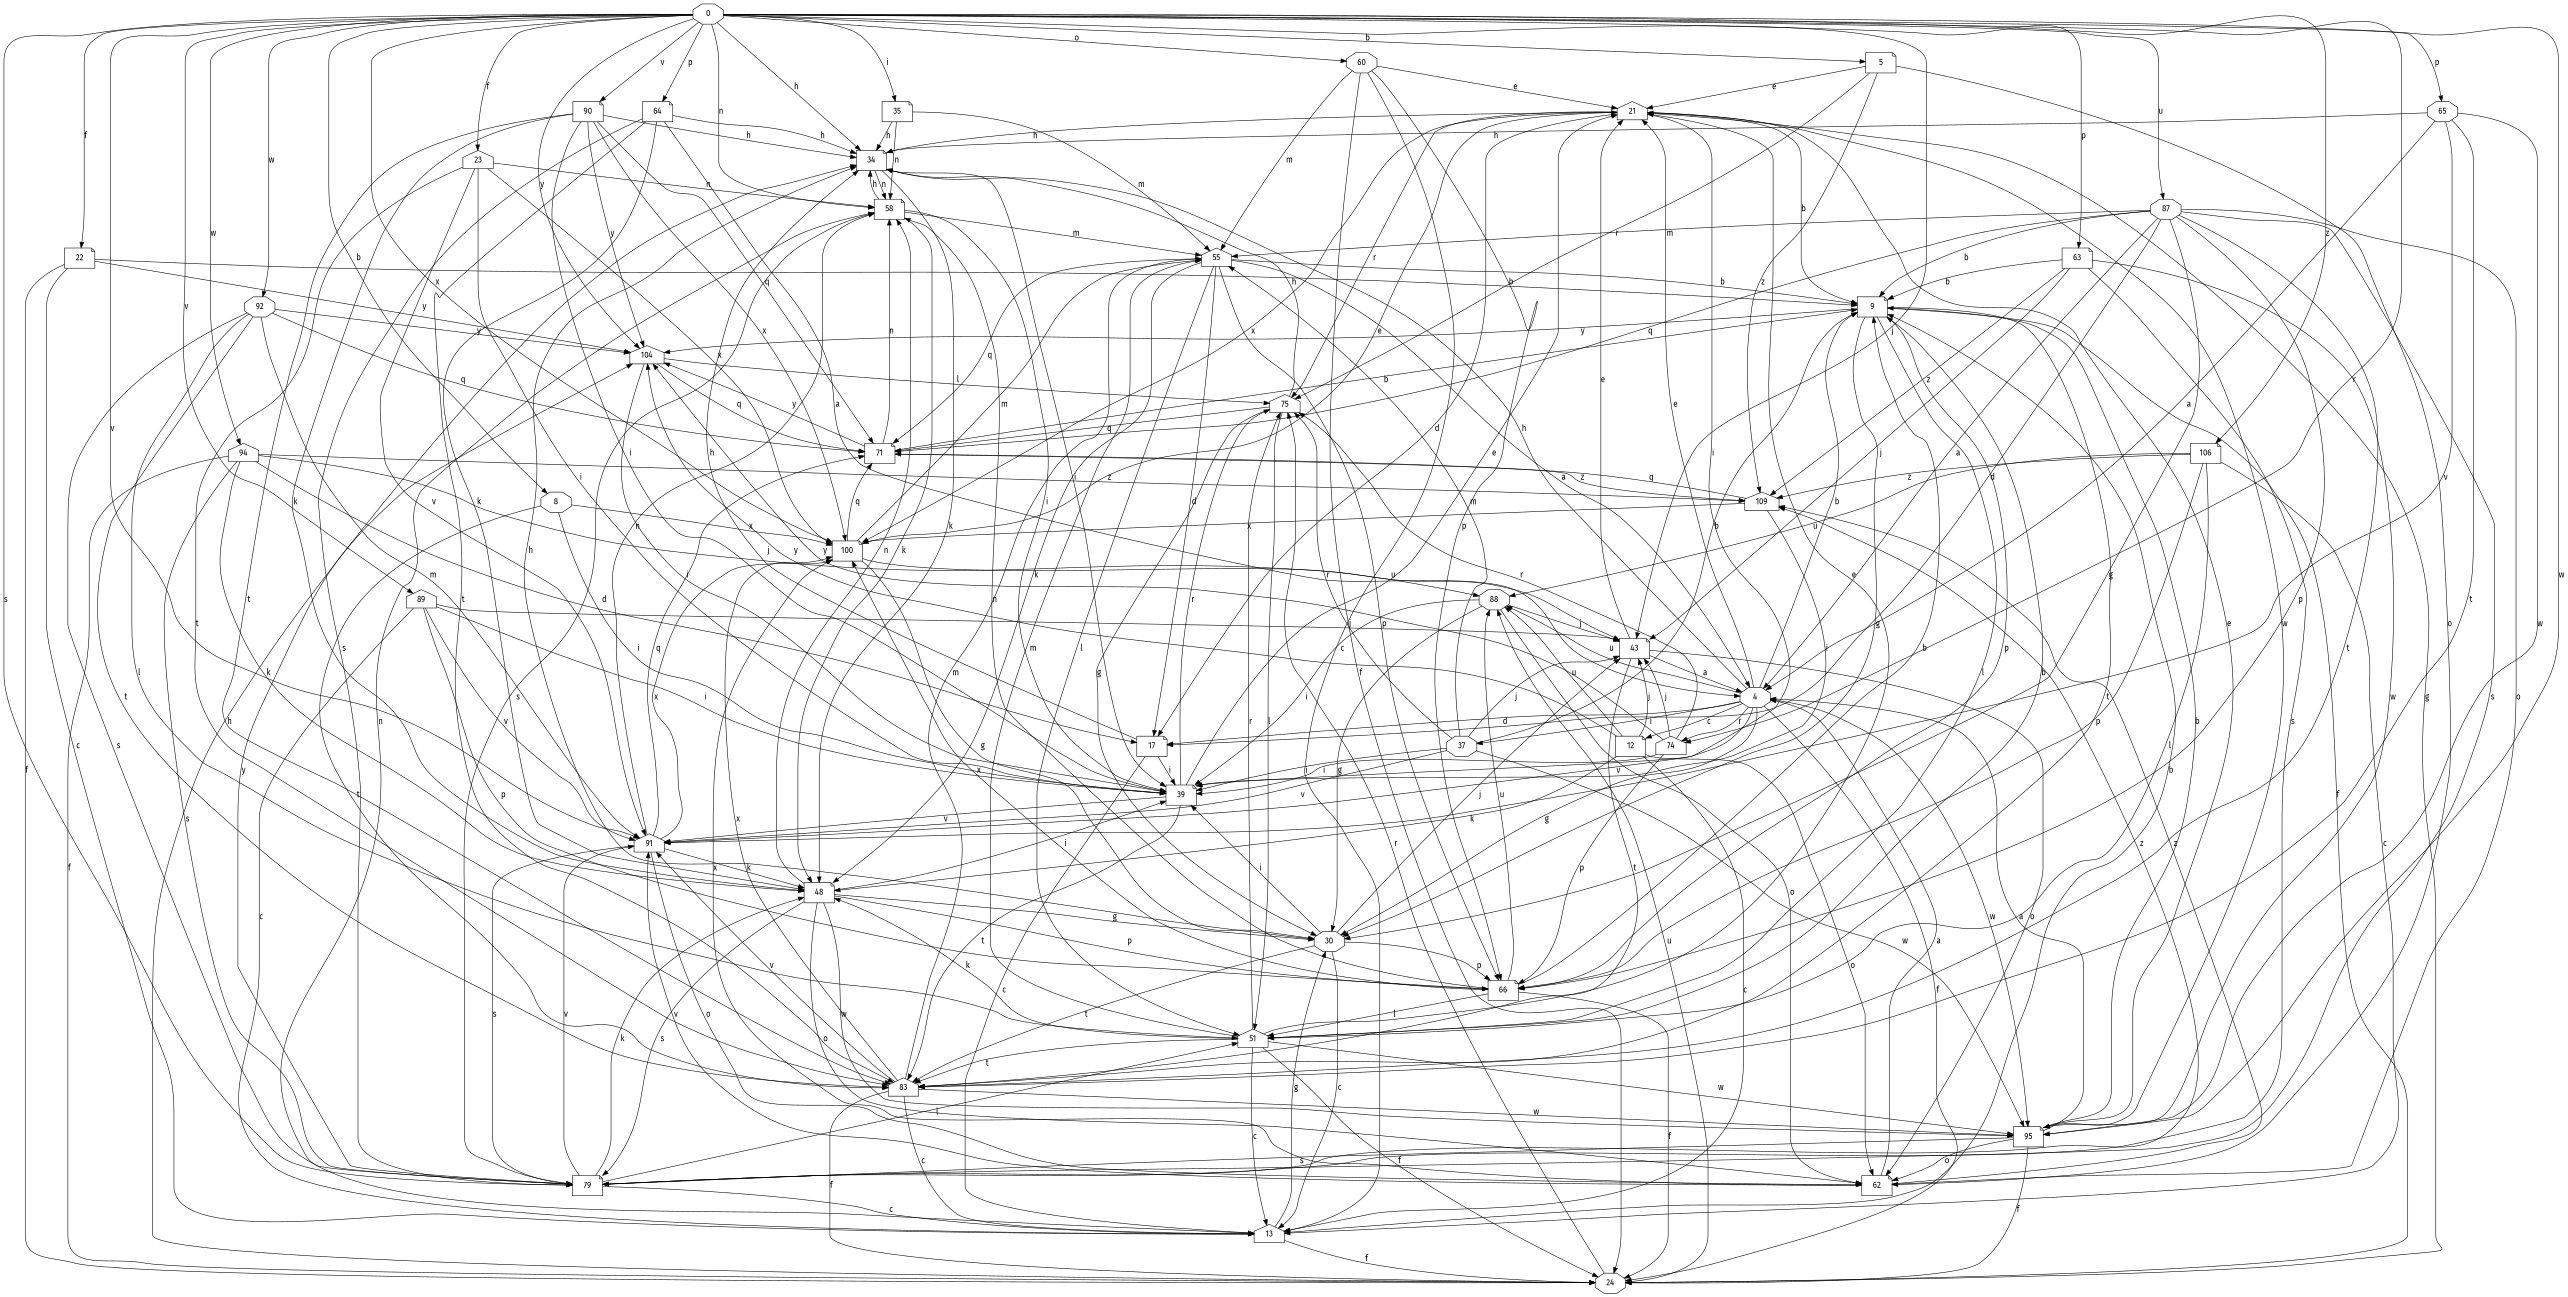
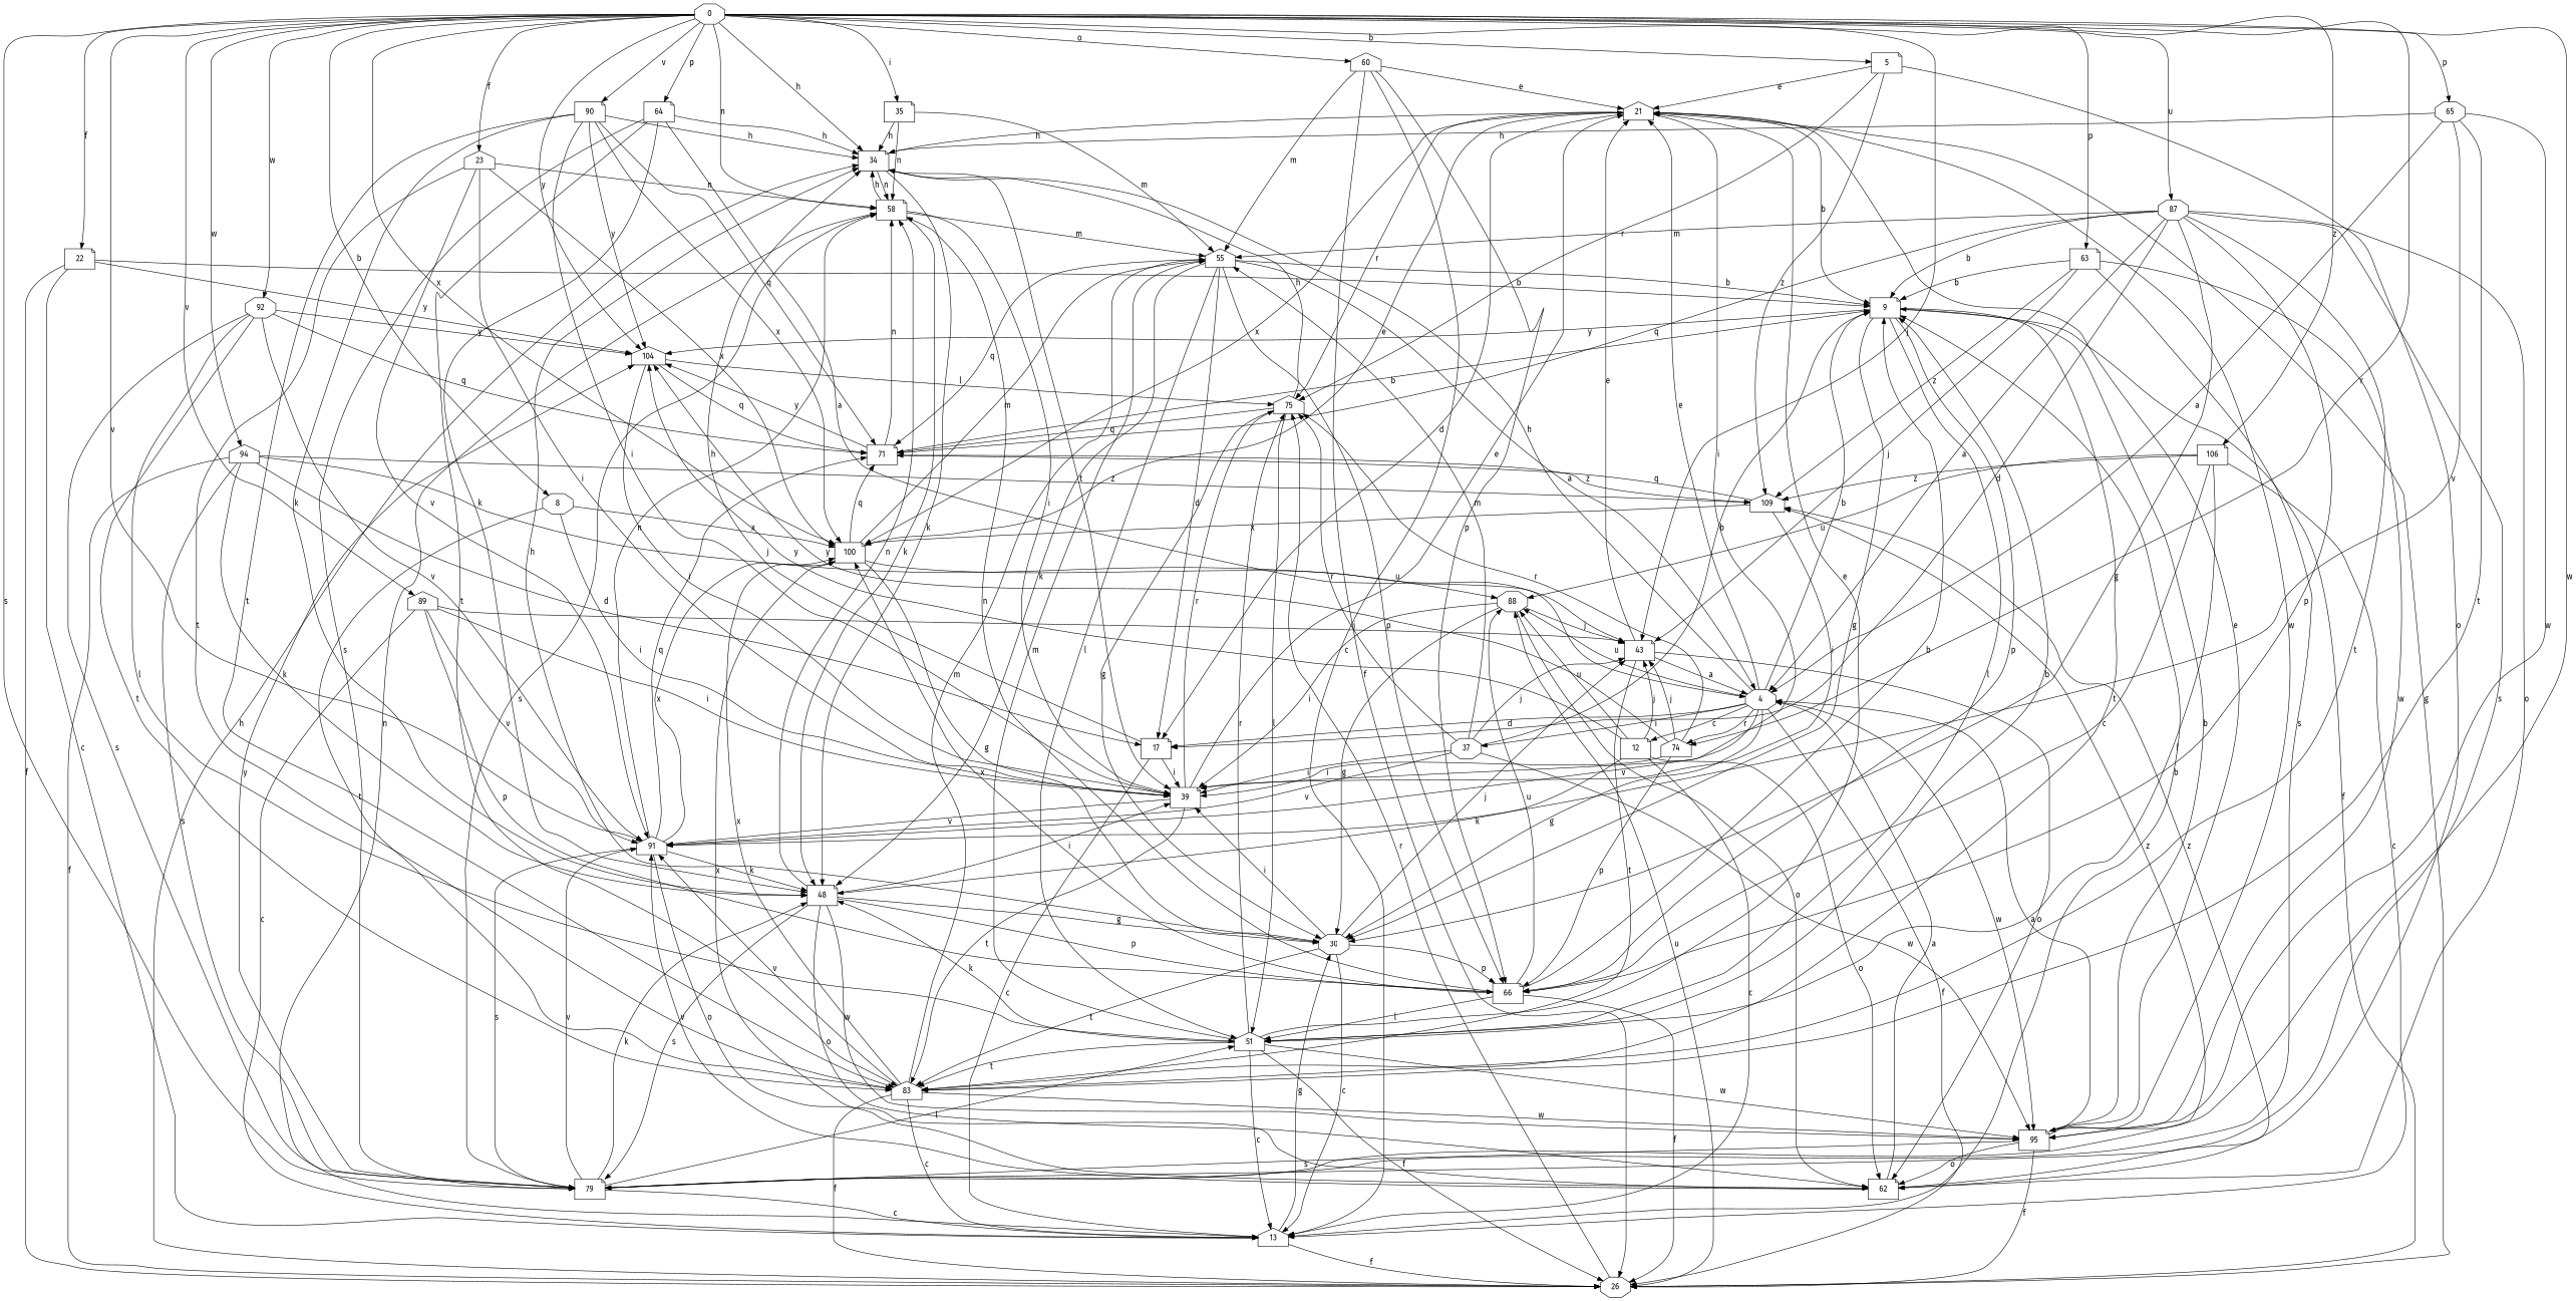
  strict digraph {
    fontname="Fira Sans"
    node [fontname="Fira Sans" shape=note]
    edge [fontname="Fira Sans"]
    0 [shape=octagon]
    5
    8 [shape=octagon]
    22
    23 [shape=house]
    34
    35
    43
    58
-   60 [shape=octagon]
+   60 [shape=house]
    63
    64
    65 [shape=octagon]
    74 [shape=house]
    79
    87 [shape=octagon]
    89 [shape=house]
    90
    91 [shape=house]
    92 [shape=octagon]
    94 [shape=house]
    95
    100
    104 [shape=house]
    106
    21 [shape=house]
    62
    75 [shape=house]
    109 [shape=house]
    39
    83 [shape=house]
    9
-   26 [shape=octagon label=24]
+   26 [shape=octagon]
    13 [shape=house]
    48
    55 [shape=house]
    4 [shape=octagon]
    66
    51 [shape=house]
    17
    30 [shape=octagon]
    71
    88 [shape=octagon]
    12
    37 [shape=octagon]
    0 -> 5 [label=b]
    0 -> 8 [label=b]
    0 -> 22 [label=f]
    0 -> 23 [label=f]
    0 -> 34 [label=h]
    0 -> 35 [label=i]
    0 -> 43 [label=j]
    0 -> 58 [label=n]
    0 -> 60 [label=o]
    0 -> 63 [label=p]
    0 -> 64 [label=p]
    0 -> 65 [label=p]
    0 -> 74 [label=r]
    0 -> 79 [label=s]
    0 -> 87 [label=u]
    0 -> 89 [label=v]
    0 -> 90 [label=v]
    0 -> 91 [label=v]
    0 -> 92 [label=w]
    0 -> 94 [label=w]
    0 -> 95 [label=w]
    0 -> 100 [label=x]
    0 -> 104 [label=y]
    0 -> 106 [label=z]
    5 -> 21 [label=e]
    5 -> 62 [label=o]
    5 -> 75 [label=r]
    5 -> 109 [label=z]
    8 -> 100 [label=x]
    8 -> 39 [label=i]
    8 -> 83 [label=t]
    22 -> 104 [label=y]
    22 -> 9 [label=b]
    22 -> 26 [label=f]
    22 -> 13 [label=c]
    23 -> 58 [label=n]
    23 -> 91 [label=v]
    23 -> 100 [label=x]
    23 -> 39 [label=i]
    23 -> 83 [label=t]
    34 -> 58 [label=n]
-   34 -> 39 [label=i]
+   34 -> 39 [label=t]
    34 -> 48 [label=k]
    35 -> 34 [label=h]
    35 -> 58 [label=n]
    35 -> 55 [label=m]
    43 -> 21 [label=e]
    43 -> 62 [label=o]
    43 -> 83 [label=t]
    43 -> 4 [label=a]
    58 -> 34 [label=h]
    58 -> 79 [label=s]
    58 -> 39 [label=i]
    58 -> 48 [label=k]
    58 -> 55 [label=m]
    60 -> 21 [label=e]
    60 -> 26 [label=f]
    60 -> 13 [label=c]
    60 -> 55 [label=m]
    60 -> 66 [label=p]
    63 -> 43 [label=j]
    63 -> 79 [label=s]
    63 -> 95 [label=w]
    63 -> 109 [label=z]
    63 -> 9 [label=b]
    64 -> 34 [label=h]
    64 -> 79 [label=s]
    64 -> 83 [label=t]
    64 -> 48 [label=k]
    64 -> 4 [label=a]
    65 -> 34 [label=h]
    65 -> 91 [label=v]
    65 -> 95 [label=w]
    65 -> 83 [label=t]
    65 -> 4 [label=a]
    74 -> 43 [label=j]
    74 -> 104 [label=y]
    74 -> 75 [label=r]
    74 -> 39 [label=i]
    74 -> 66 [label=p]
    79 -> 91 [label=v]
    79 -> 104 [label=y]
    79 -> 109 [label=z]
    79 -> 13 [label=c]
    79 -> 48 [label=k]
    79 -> 51 [label=l]
    87 -> 79 [label=s]
    87 -> 62 [label=o]
    87 -> 83 [label=t]
    87 -> 9 [label=b]
    87 -> 55 [label=m]
    87 -> 4 [label=a]
    87 -> 66 [label=p]
    87 -> 17 [label=d]
    87 -> 30 [label=g]
    87 -> 71 [label=q]
    89 -> 43 [label=j]
    89 -> 91 [label=v]
    89 -> 39 [label=i]
    89 -> 13 [label=c]
    89 -> 66 [label=p]
    90 -> 34 [label=h]
    90 -> 100 [label=x]
    90 -> 104 [label=y]
    90 -> 39 [label=i]
    90 -> 83 [label=t]
    90 -> 48 [label=k]
    90 -> 71 [label=q]
    91 -> 58 [label=n]
    91 -> 79 [label=s]
    91 -> 100 [label=x]
    91 -> 62 [label=o]
    91 -> 48 [label=k]
    91 -> 71 [label=q]
    92 -> 79 [label=s]
-   92 -> 91 [label=m]
+   92 -> 91 [label=v]
    92 -> 104 [label=y]
    92 -> 83 [label=t]
    92 -> 51 [label=l]
    92 -> 71 [label=q]
    94 -> 43 [label=j]
    94 -> 79 [label=s]
    94 -> 109 [label=z]
    94 -> 26 [label=f]
    94 -> 48 [label=k]
    94 -> 17 [label=d]
    95 -> 79 [label=s]
    95 -> 21 [label=e]
    95 -> 62 [label=o]
    95 -> 9 [label=b]
    95 -> 26 [label=f]
    95 -> 4 [label=a]
    100 -> 21 [label=e]
    100 -> 55 [label=m]
    100 -> 30 [label=g]
    100 -> 71 [label=q]
    100 -> 88 [label=u]
    104 -> 75 [label=l]
    104 -> 39 [label=i]
    104 -> 71 [label=q]
    106 -> 109 [label=z]
    106 -> 13 [label=c]
-   106 -> 66 [label=p]
+   106 -> 66 [label=c]
    106 -> 51 [label=l]
    106 -> 88 [label=u]
    21 -> 34 [label=h]
    21 -> 95 [label=w]
    21 -> 100 [label=x]
    21 -> 75 [label=r]
    21 -> 39 [label=i]
    21 -> 9 [label=b]
    21 -> 26 [label=g]
    21 -> 17 [label=d]
    62 -> 91 [label=v]
    62 -> 100 [label=x]
    62 -> 109 [label=z]
    62 -> 4 [label=a]
    75 -> 34 [label=h]
    75 -> 51 [label=l]
    75 -> 30 [label=g]
    75 -> 71 [label=q]
    109 -> 100 [label=x]
    109 -> 39 [label=i]
    109 -> 71 [label=q]
    39 -> 91 [label=v]
    39 -> 21 [label=e]
    39 -> 75 [label=r]
    39 -> 83 [label=t]
    83 -> 91 [label=v]
    83 -> 95 [label=w]
    83 -> 100 [label=x]
    83 -> 26 [label=f]
    83 -> 13 [label=c]
    83 -> 55 [label=m]
    9 -> 104 [label=y]
    9 -> 83 [label=t]
    9 -> 26 [label=f]
    9 -> 66 [label=p]
    9 -> 51 [label=l]
    9 -> 30 [label=g]
    26 -> 34 [label=h]
    26 -> 75 [label=r]
    26 -> 88 [label=u]
    13 -> 58 [label=n]
    13 -> 9 [label=b]
    13 -> 26 [label=f]
    13 -> 30 [label=g]
    48 -> 58 [label=n]
    48 -> 79 [label=s]
    48 -> 95 [label=w]
    48 -> 62 [label=o]
    48 -> 39 [label=i]
    48 -> 66 [label=p]
    48 -> 30 [label=g]
    55 -> 9 [label=b]
    55 -> 48 [label=k]
    55 -> 4 [label=a]
    55 -> 66 [label=p]
    55 -> 51 [label=l]
    55 -> 17 [label=d]
    55 -> 71 [label=q]
    4 -> 34 [label=h]
    4 -> 74 [label=r]
    4 -> 91 [label=v]
    4 -> 95 [label=w]
    4 -> 21 [label=e]
    4 -> 9 [label=b]
    4 -> 26 [label=f]
    4 -> 17 [label=d]
    4 -> 30 [label=g]
    4 -> 88 [label=u]
    4 -> 12 [label=c]
    4 -> 37 [label=i]
    66 -> 58 [label=n]
    66 -> 100 [label=x]
    66 -> 9 [label=b]
    66 -> 26 [label=f]
    66 -> 51 [label=l]
    66 -> 88 [label=u]
    51 -> 95 [label=w]
    51 -> 21 [label=e]
    51 -> 75 [label=r]
    51 -> 83 [label=t]
    51 -> 9 [label=b]
    51 -> 26 [label=f]
    51 -> 13 [label=c]
    51 -> 48 [label=k]
    51 -> 55 [label=m]
    17 -> 34 [label=h]
    17 -> 39 [label=i]
    17 -> 13 [label=c]
    30 -> 34 [label=h]
    30 -> 43 [label=j]
    30 -> 39 [label=i]
    30 -> 83 [label=t]
    30 -> 13 [label=c]
    30 -> 66 [label=p]
    71 -> 58 [label=n]
    71 -> 104 [label=y]
    71 -> 109 [label=z]
    71 -> 9 [label=b]
    88 -> 43 [label=j]
    88 -> 62 [label=o]
    88 -> 39 [label=i]
    88 -> 30 [label=g]
    12 -> 43 [label=j]
    12 -> 104 [label=y]
    12 -> 62 [label=o]
    12 -> 13 [label=c]
    12 -> 48 [label=k]
    12 -> 88 [label=u]
    37 -> 43 [label=j]
    37 -> 91 [label=v]
    37 -> 95 [label=w]
    37 -> 75 [label=r]
    37 -> 39 [label=i]
    37 -> 9 [label=b]
    37 -> 55 [label=m]
  }
